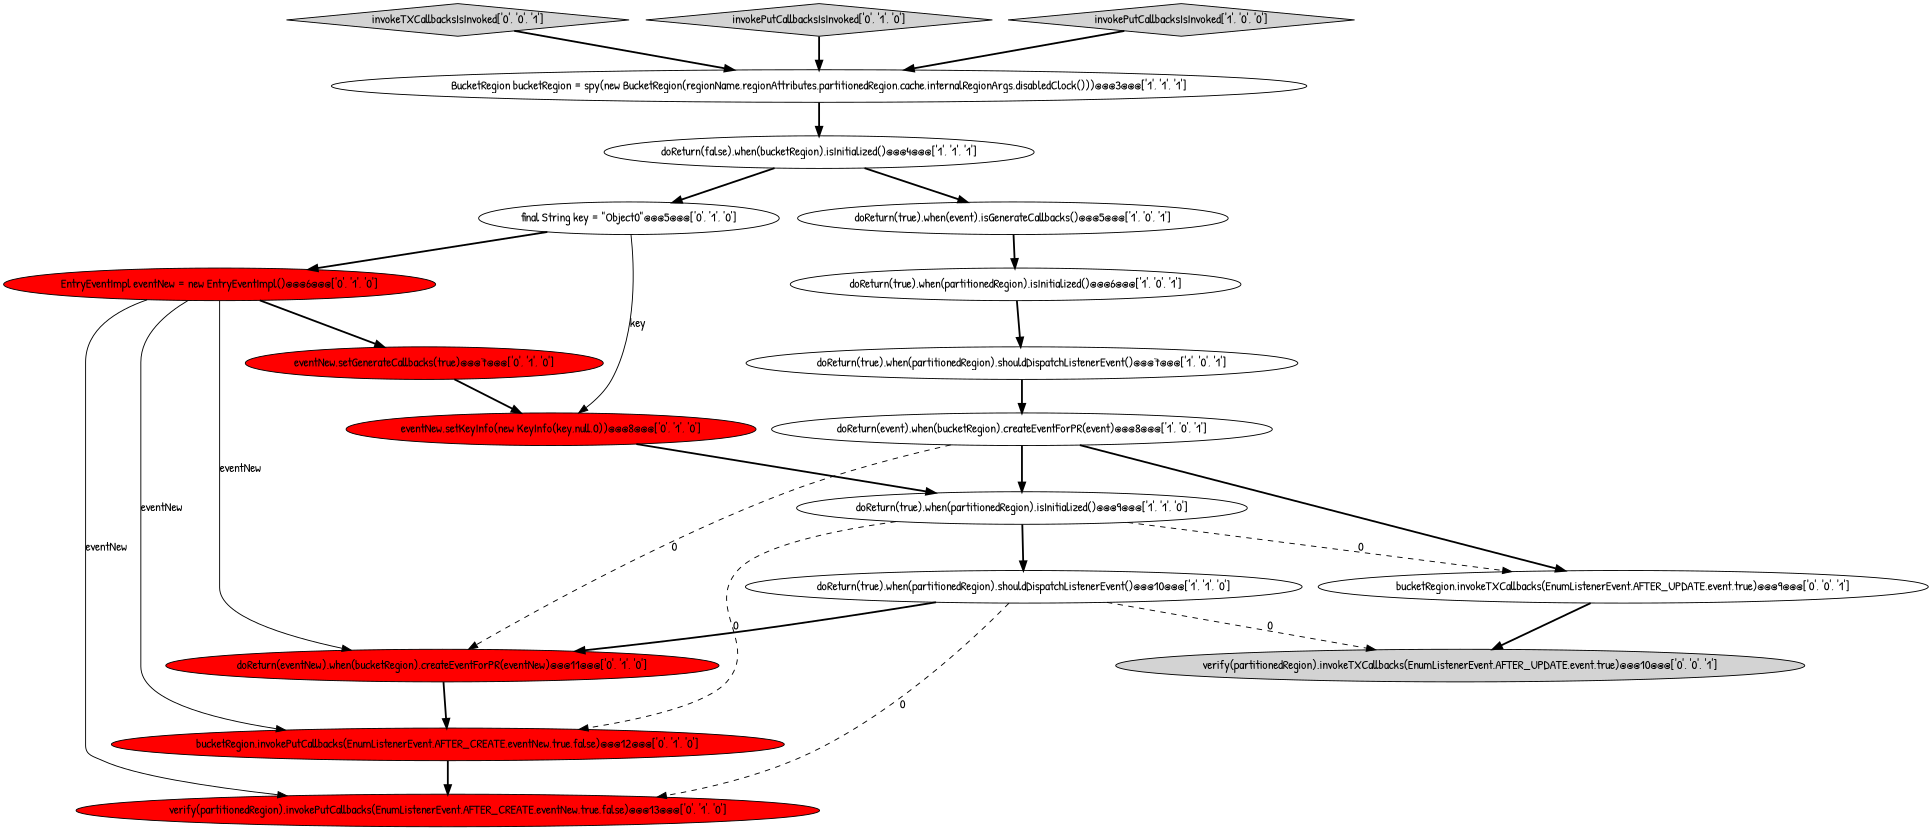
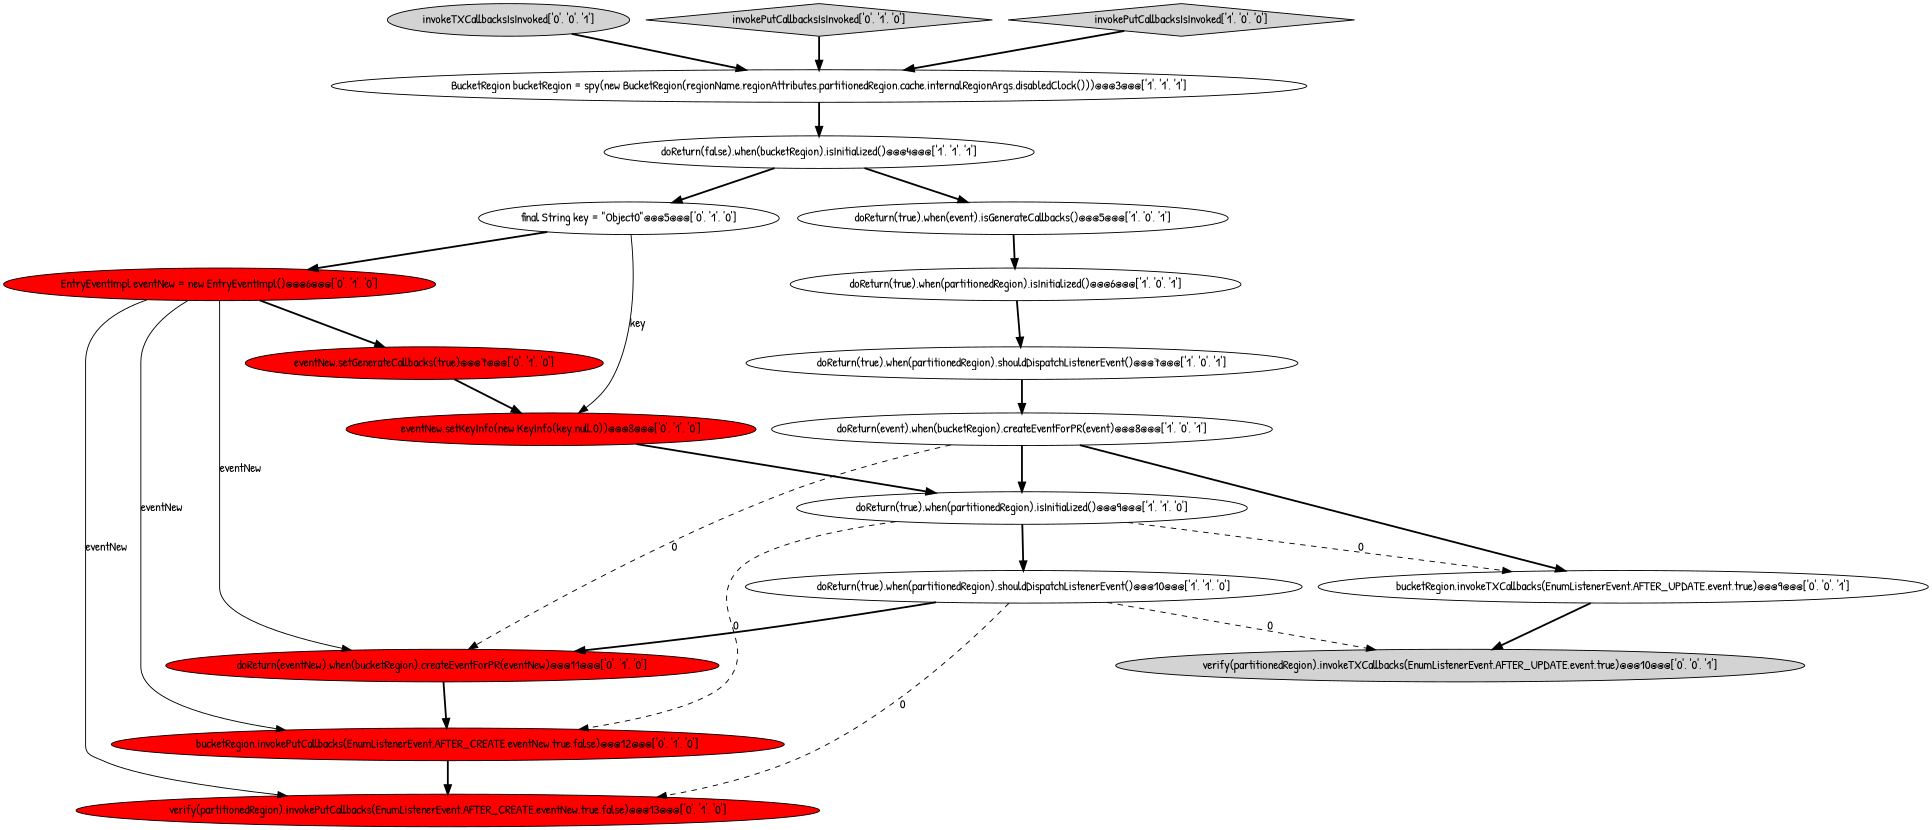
  digraph {
    fontname="Patrick Hand"
    node [fillcolor=white shape=ellipse style=filled fontname="Patrick Hand"]
    edge [style=bold fontname="Patrick Hand"]
    n1 [fillcolor=red label="EntryEventImpl eventNew = new EntryEventImpl()@@@6@@@['0', '1', '0']"]
    n2 [fillcolor=red label="doReturn(eventNew).when(bucketRegion).createEventForPR(eventNew)@@@11@@@['0', '1', '0']"]
    n3 [fillcolor=red label="bucketRegion.invokePutCallbacks(EnumListenerEvent.AFTER_CREATE,eventNew,true,false)@@@12@@@['0', '1', '0']"]
    n4 [fillcolor=red label="verify(partitionedRegion).invokePutCallbacks(EnumListenerEvent.AFTER_CREATE,eventNew,true,false)@@@13@@@['0', '1', '0']"]
    n5 [fillcolor=red label="eventNew.setGenerateCallbacks(true)@@@7@@@['0', '1', '0']"]
    n6 [label="doReturn(true).when(event).isGenerateCallbacks()@@@5@@@['1', '0', '1']"]
    n7 [label="doReturn(true).when(partitionedRegion).isInitialized()@@@6@@@['1', '0', '1']"]
    n8 [fillcolor=red label="eventNew.setKeyInfo(new KeyInfo(key,null,0))@@@8@@@['0', '1', '0']"]
    n9 [label="doReturn(true).when(partitionedRegion).isInitialized()@@@9@@@['1', '1', '0']"]
-   n10 [fillcolor=lightgray label="invokeTXCallbacksIsInvoked['0', '0', '1']" shape=diamond]
+   n10 [fillcolor=lightgray label="invokeTXCallbacksIsInvoked['0', '0', '1']"]
    n11 [label="BucketRegion bucketRegion = spy(new BucketRegion(regionName,regionAttributes,partitionedRegion,cache,internalRegionArgs,disabledClock()))@@@3@@@['1', '1', '1']"]
    n12 [fillcolor=lightgray label="verify(partitionedRegion).invokeTXCallbacks(EnumListenerEvent.AFTER_UPDATE,event,true)@@@10@@@['0', '0', '1']"]
    n13 [label="doReturn(true).when(partitionedRegion).shouldDispatchListenerEvent()@@@10@@@['1', '1', '0']"]
    n14 [label="bucketRegion.invokeTXCallbacks(EnumListenerEvent.AFTER_UPDATE,event,true)@@@9@@@['0', '0', '1']"]
    n15 [label="doReturn(true).when(partitionedRegion).shouldDispatchListenerEvent()@@@7@@@['1', '0', '1']"]
    n16 [label="doReturn(event).when(bucketRegion).createEventForPR(event)@@@8@@@['1', '0', '1']"]
    n17 [label="doReturn(false).when(bucketRegion).isInitialized()@@@4@@@['1', '1', '1']"]
    n18 [label="final String key = \"Object0\"@@@5@@@['0', '1', '0']"]
    n19 [fillcolor=lightgray label="invokePutCallbacksIsInvoked['0', '1', '0']" shape=diamond]
    n20 [fillcolor=lightgray label="invokePutCallbacksIsInvoked['1', '0', '0']" shape=diamond]
    n1 -> n2 [label=eventNew style=solid]
    n1 -> n3 [label=eventNew style=solid]
    n1 -> n4 [label=eventNew style=solid]
    n1 -> n5
    n2 -> n3
    n3 -> n4
    n5 -> n8
    n6 -> n7
    n7 -> n15
    n8 -> n9
    n9 -> n3 [label=0 style=dashed]
    n9 -> n13
    n9 -> n14 [label=0 style=dashed]
    n10 -> n11
    n11 -> n17
    n13 -> n2
    n13 -> n4 [label=0 style=dashed]
    n13 -> n12 [label=0 style=dashed]
    n14 -> n12
    n15 -> n16
    n16 -> n2 [label=0 style=dashed]
    n16 -> n9
    n16 -> n14
    n17 -> n6
    n17 -> n18
    n18 -> n1
    n18 -> n8 [label=key style=solid]
    n19 -> n11
    n20 -> n11
  }
